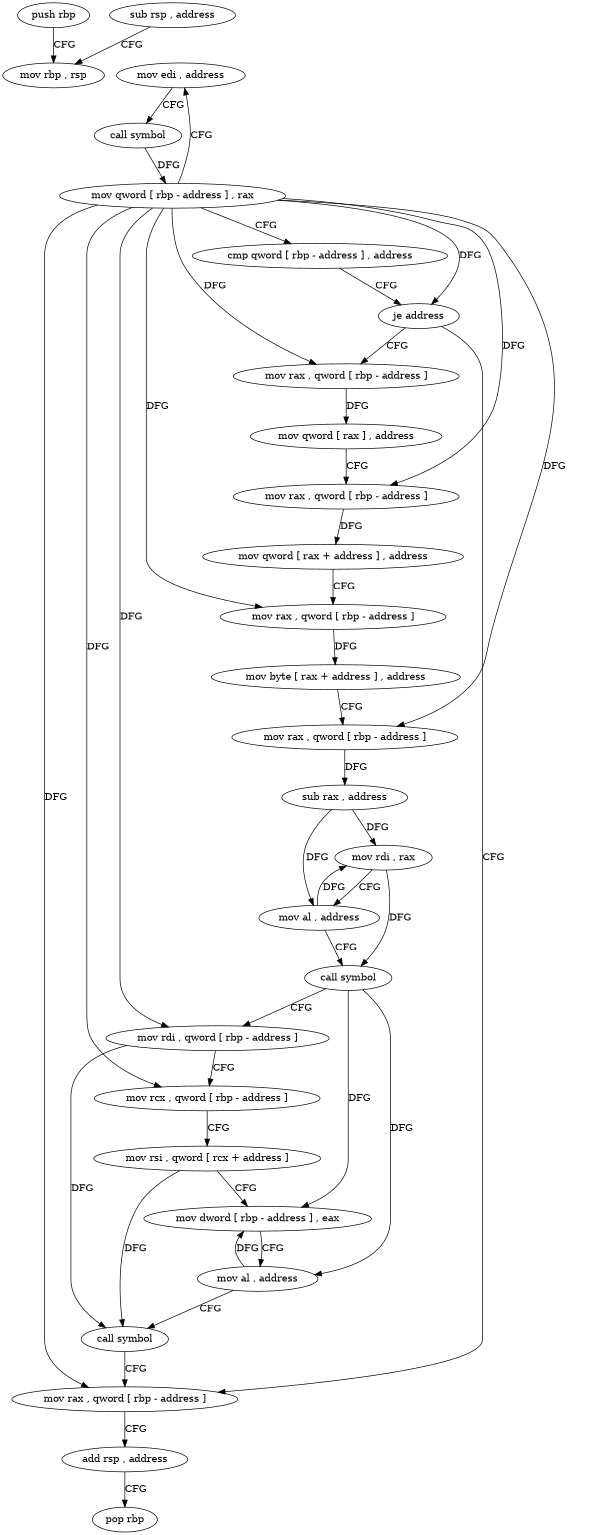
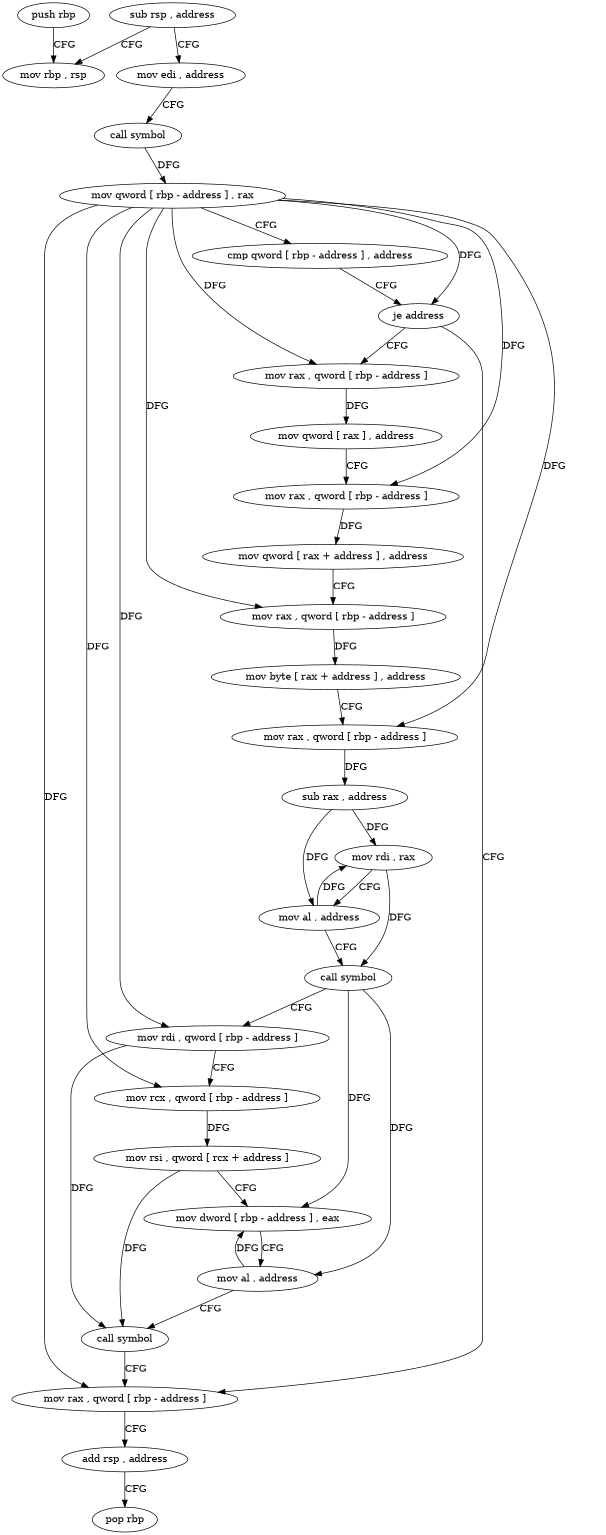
  digraph {
    n1 [label="push rbp"]
    n2 [label="mov rbp , rsp"]
    n3 [label="sub rsp , address"]
    n4 [label="mov edi , address"]
    n5 [label="call symbol"]
    n6 [label="mov qword [ rbp - address ] , rax"]
    n7 [label="cmp qword [ rbp - address ] , address"]
    n8 [label="je address"]
    n9 [label="mov rax , qword [ rbp - address ]"]
    n10 [label="mov rax , qword [ rbp - address ]"]
    n11 [label="mov rax , qword [ rbp - address ]"]
    n12 [label="mov rax , qword [ rbp - address ]"]
    n13 [label="mov rax , qword [ rbp - address ]"]
    n14 [label="mov rdi , qword [ rbp - address ]"]
    n15 [label="mov rcx , qword [ rbp - address ]"]
    n16 [label="add rsp , address"]
    n17 [label="mov qword [ rax ] , address"]
    n18 [label="mov qword [ rax + address ] , address"]
    n19 [label="mov byte [ rax + address ] , address"]
    n20 [label="sub rax , address"]
    n21 [label="call symbol"]
    n22 [label="mov rsi , qword [ rcx + address ]"]
    n23 [label="pop rbp"]
    n24 [label="mov rdi , rax"]
    n25 [label="mov al , address"]
    n26 [label="call symbol"]
    n27 [label="mov dword [ rbp - address ] , eax"]
    n28 [label="mov al , address"]
    n1 -> n2 [label=CFG]
    n3 -> n2 [label=CFG]
-   n6 -> n4 [label=CFG]
+   n3 -> n4 [label=CFG]
    n4 -> n5 [label=CFG]
    n5 -> n6 [label=DFG]
    n6 -> n7 [label=CFG]
    n6 -> n8 [label=DFG]
    n6 -> n9 [label=DFG]
    n6 -> n10 [label=DFG]
    n6 -> n11 [label=DFG]
    n6 -> n12 [label=DFG]
    n6 -> n13 [label=DFG]
    n6 -> n14 [label=DFG]
    n6 -> n15 [label=DFG]
    n7 -> n8 [label=CFG]
    n8 -> n9 [label=CFG]
    n8 -> n10 [label=CFG]
    n9 -> n16 [label=CFG]
    n10 -> n17 [label=DFG]
    n11 -> n18 [label=DFG]
    n12 -> n19 [label=DFG]
    n13 -> n20 [label=DFG]
    n14 -> n15 [label=CFG]
    n14 -> n21 [label=DFG]
-   n15 -> n22 [label=CFG]
+   n15 -> n22 [label=DFG]
    n16 -> n23 [label=CFG]
    n17 -> n11 [label=CFG]
    n18 -> n12 [label=CFG]
    n19 -> n13 [label=CFG]
    n20 -> n24 [label=DFG]
    n20 -> n25 [label=DFG]
    n21 -> n9 [label=CFG]
    n22 -> n21 [label=DFG]
    n22 -> n27 [label=CFG]
    n24 -> n25 [label=CFG]
    n24 -> n26 [label=DFG]
    n25 -> n24 [label=DFG]
    n25 -> n26 [label=CFG]
    n26 -> n14 [label=CFG]
    n26 -> n27 [label=DFG]
    n26 -> n28 [label=DFG]
    n27 -> n28 [label=CFG]
    n28 -> n21 [label=CFG]
    n28 -> n27 [label=DFG]
  }
